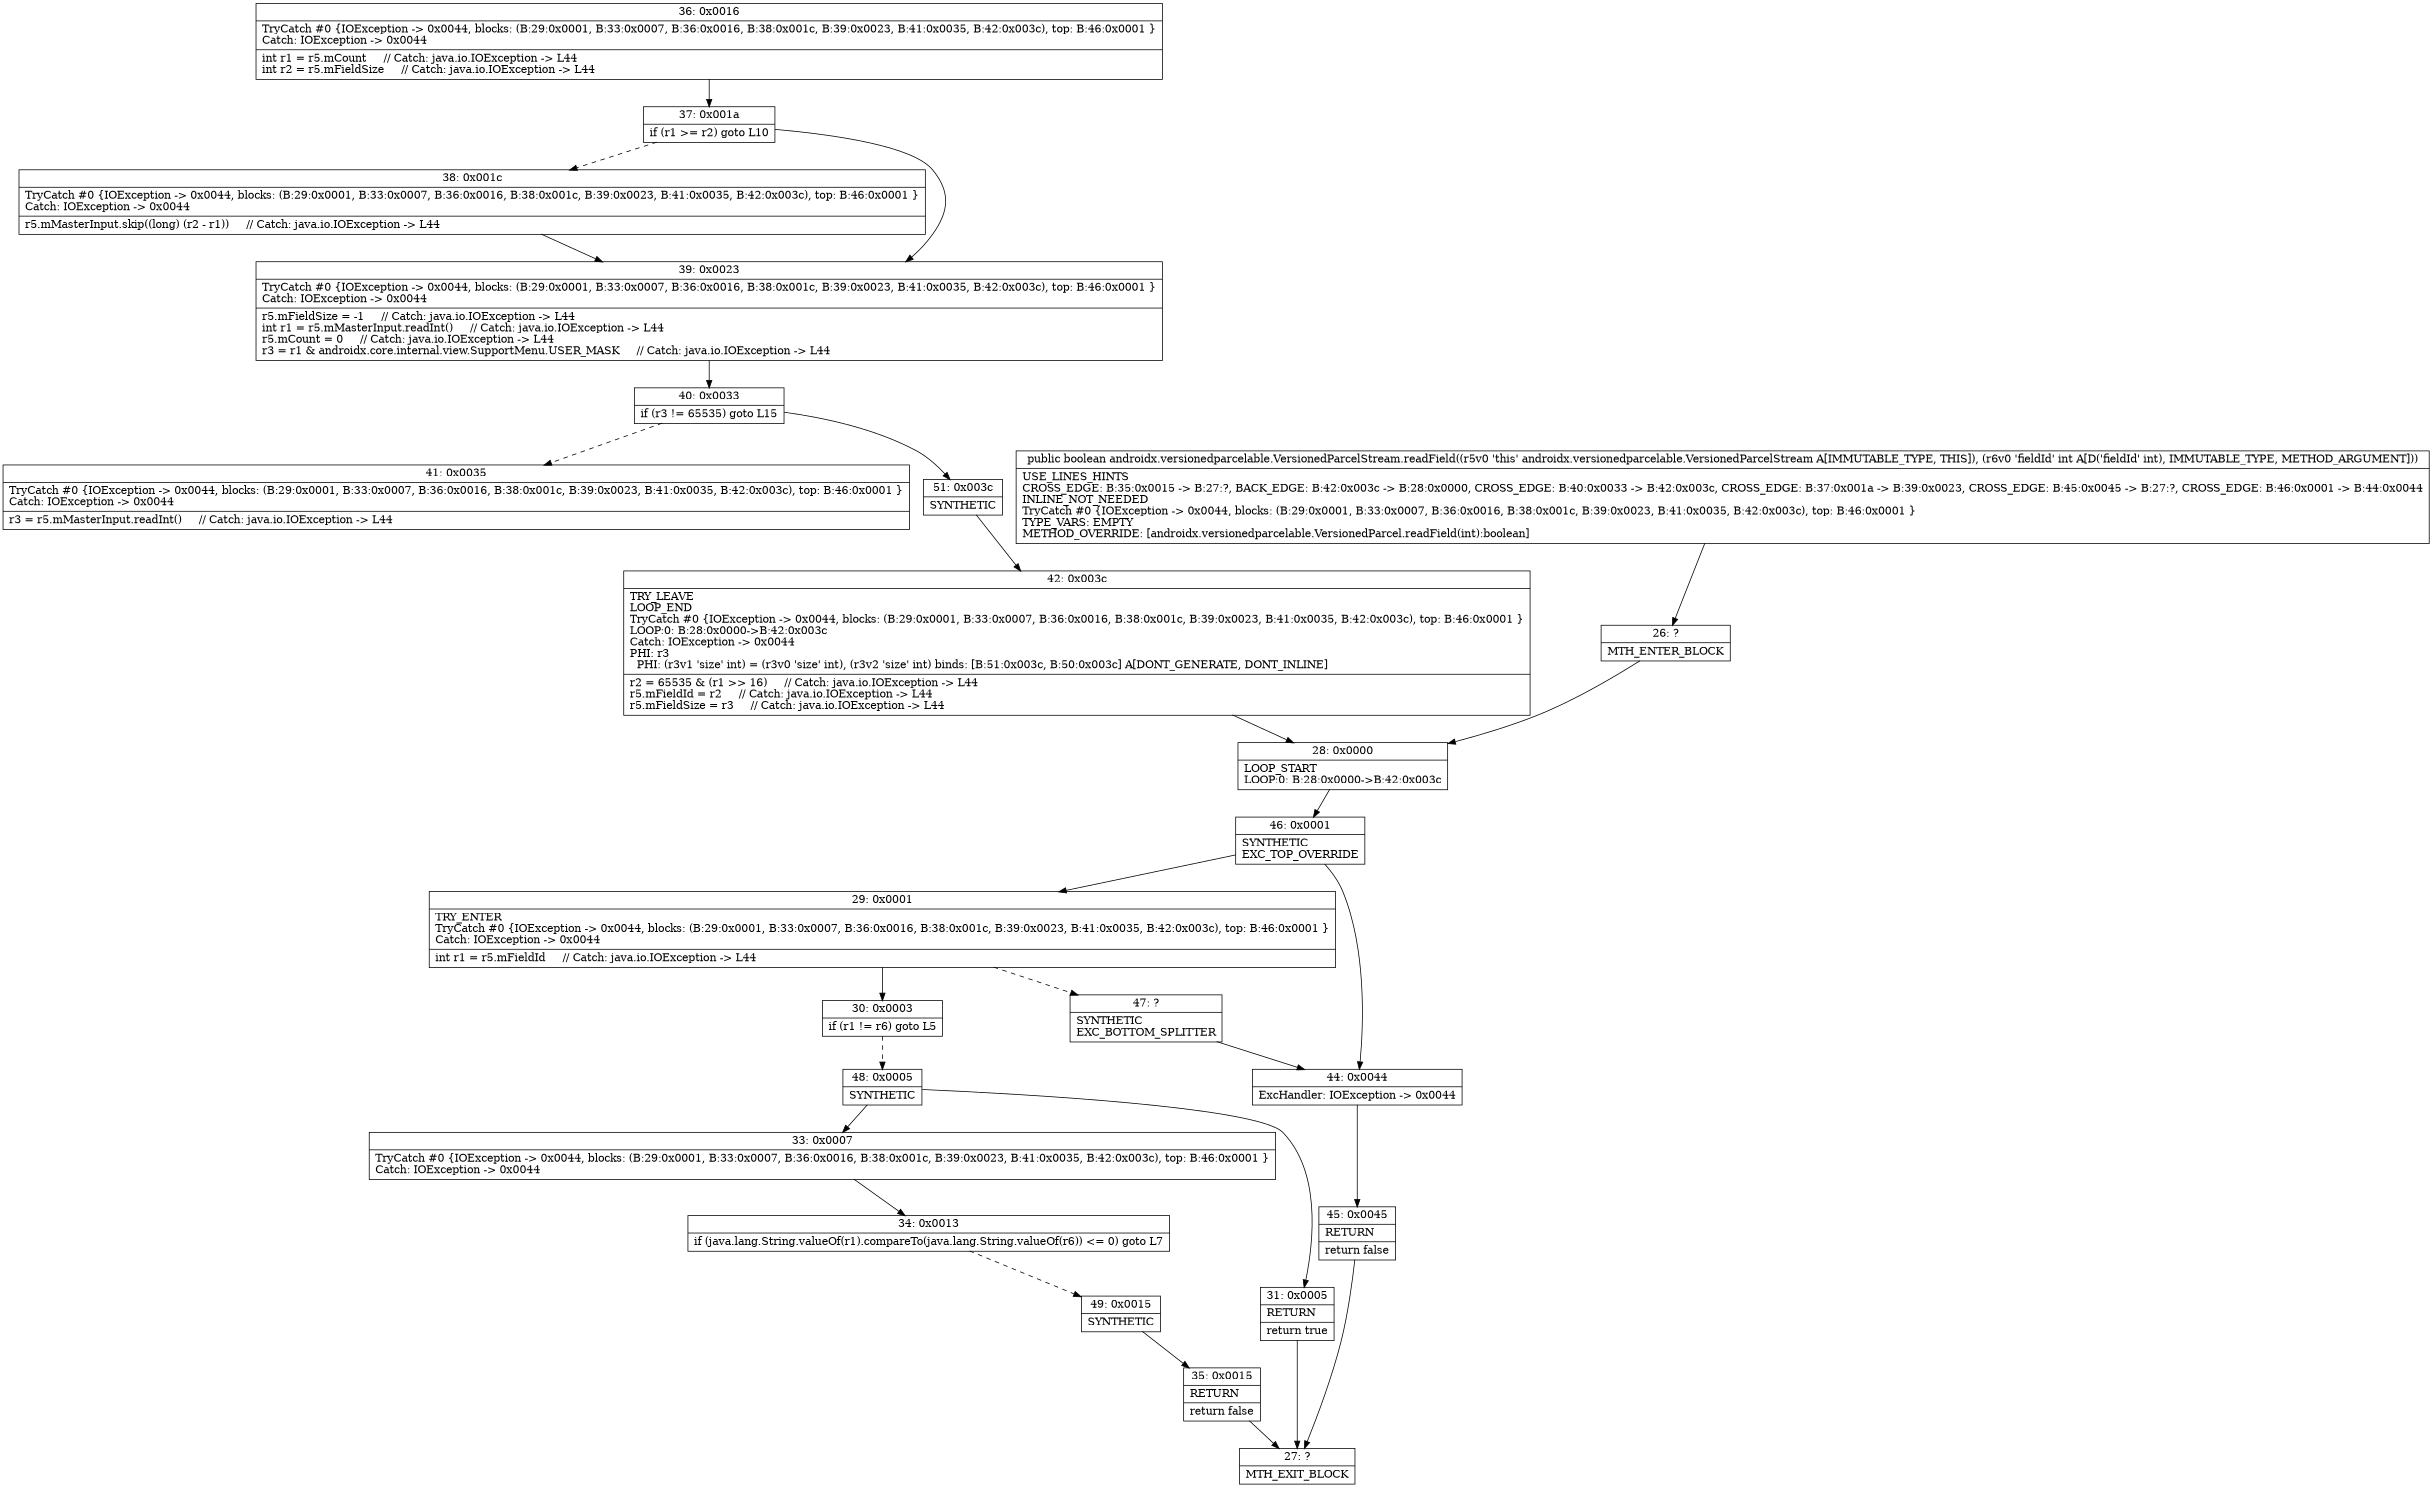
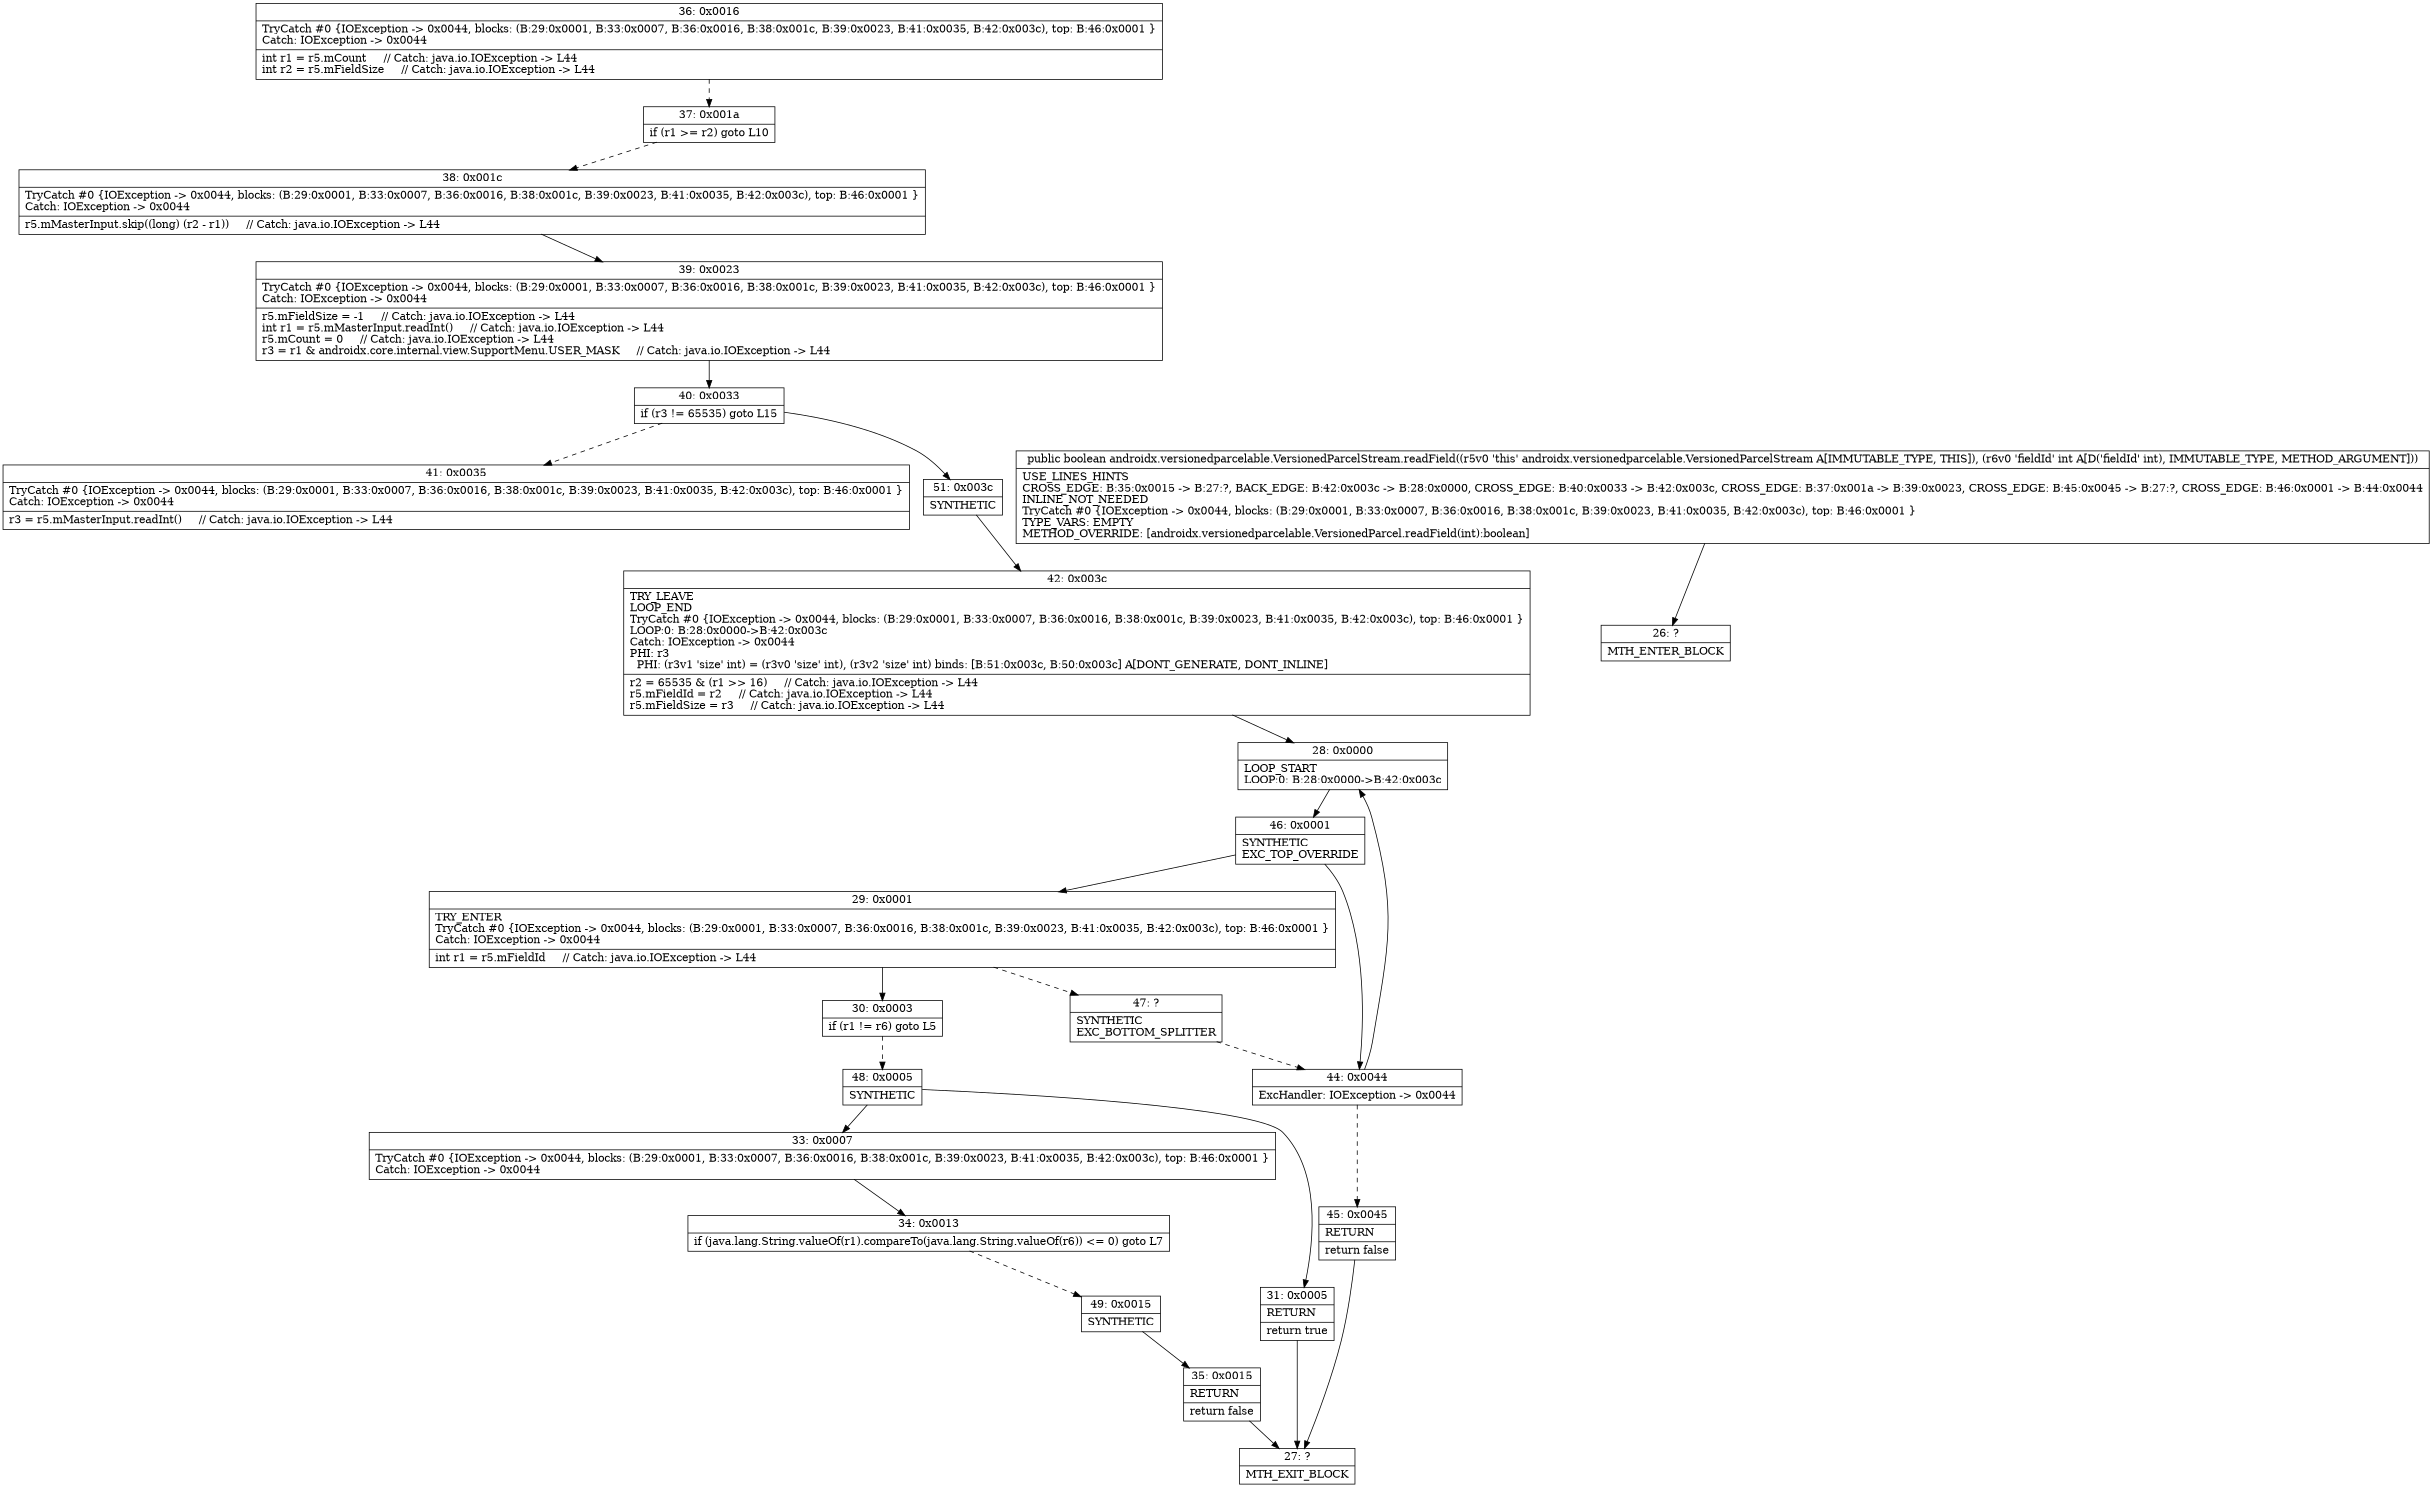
  digraph {
    node [shape=record]
    n1 [label="{26\:\ ?|MTH_ENTER_BLOCK\l}"]
    n2 [label="{28\:\ 0x0000|LOOP_START\lLOOP:0: B:28:0x0000\-\>B:42:0x003c\l}"]
    n3 [label="{46\:\ 0x0001|SYNTHETIC\lEXC_TOP_OVERRIDE\l}"]
    n4 [label="{29\:\ 0x0001|TRY_ENTER\lTryCatch #0 \{IOException \-\> 0x0044, blocks: (B:29:0x0001, B:33:0x0007, B:36:0x0016, B:38:0x001c, B:39:0x0023, B:41:0x0035, B:42:0x003c), top: B:46:0x0001 \}\lCatch: IOException \-\> 0x0044\l|int r1 = r5.mFieldId     \/\/ Catch: java.io.IOException \-\> L44\l}"]
    n5 [label="{44\:\ 0x0044|ExcHandler: IOException \-\> 0x0044\l}"]
    n6 [label="{30\:\ 0x0003|if (r1 != r6) goto L5\l}"]
    n7 [label="{47\:\ ?|SYNTHETIC\lEXC_BOTTOM_SPLITTER\l}"]
    n8 [label="{45\:\ 0x0045|RETURN\l|return false\l}"]
    n9 [label="{48\:\ 0x0005|SYNTHETIC\l}"]
    n10 [label="{33\:\ 0x0007|TryCatch #0 \{IOException \-\> 0x0044, blocks: (B:29:0x0001, B:33:0x0007, B:36:0x0016, B:38:0x001c, B:39:0x0023, B:41:0x0035, B:42:0x003c), top: B:46:0x0001 \}\lCatch: IOException \-\> 0x0044\l}"]
    n11 [label="{34\:\ 0x0013|if (java.lang.String.valueOf(r1).compareTo(java.lang.String.valueOf(r6)) \<= 0) goto L7\l}"]
    n12 [label="{31\:\ 0x0005|RETURN\l|return true\l}"]
    n13 [label="{49\:\ 0x0015|SYNTHETIC\l}"]
    n14 [label="{36\:\ 0x0016|TryCatch #0 \{IOException \-\> 0x0044, blocks: (B:29:0x0001, B:33:0x0007, B:36:0x0016, B:38:0x001c, B:39:0x0023, B:41:0x0035, B:42:0x003c), top: B:46:0x0001 \}\lCatch: IOException \-\> 0x0044\l|int r1 = r5.mCount     \/\/ Catch: java.io.IOException \-\> L44\lint r2 = r5.mFieldSize     \/\/ Catch: java.io.IOException \-\> L44\l}"]
    n15 [label="{37\:\ 0x001a|if (r1 \>= r2) goto L10\l}"]
    n16 [label="{35\:\ 0x0015|RETURN\l|return false\l}"]
    n17 [label="{38\:\ 0x001c|TryCatch #0 \{IOException \-\> 0x0044, blocks: (B:29:0x0001, B:33:0x0007, B:36:0x0016, B:38:0x001c, B:39:0x0023, B:41:0x0035, B:42:0x003c), top: B:46:0x0001 \}\lCatch: IOException \-\> 0x0044\l|r5.mMasterInput.skip((long) (r2 \- r1))     \/\/ Catch: java.io.IOException \-\> L44\l}"]
    n18 [label="{39\:\ 0x0023|TryCatch #0 \{IOException \-\> 0x0044, blocks: (B:29:0x0001, B:33:0x0007, B:36:0x0016, B:38:0x001c, B:39:0x0023, B:41:0x0035, B:42:0x003c), top: B:46:0x0001 \}\lCatch: IOException \-\> 0x0044\l|r5.mFieldSize = \-1     \/\/ Catch: java.io.IOException \-\> L44\lint r1 = r5.mMasterInput.readInt()     \/\/ Catch: java.io.IOException \-\> L44\lr5.mCount = 0     \/\/ Catch: java.io.IOException \-\> L44\lr3 = r1 & androidx.core.internal.view.SupportMenu.USER_MASK     \/\/ Catch: java.io.IOException \-\> L44\l}"]
    n19 [label="{40\:\ 0x0033|if (r3 != 65535) goto L15\l}"]
    n20 [label="{41\:\ 0x0035|TryCatch #0 \{IOException \-\> 0x0044, blocks: (B:29:0x0001, B:33:0x0007, B:36:0x0016, B:38:0x001c, B:39:0x0023, B:41:0x0035, B:42:0x003c), top: B:46:0x0001 \}\lCatch: IOException \-\> 0x0044\l|r3 = r5.mMasterInput.readInt()     \/\/ Catch: java.io.IOException \-\> L44\l}"]
    n21 [label="{51\:\ 0x003c|SYNTHETIC\l}"]
    n22 [label="{42\:\ 0x003c|TRY_LEAVE\lLOOP_END\lTryCatch #0 \{IOException \-\> 0x0044, blocks: (B:29:0x0001, B:33:0x0007, B:36:0x0016, B:38:0x001c, B:39:0x0023, B:41:0x0035, B:42:0x003c), top: B:46:0x0001 \}\lLOOP:0: B:28:0x0000\-\>B:42:0x003c\lCatch: IOException \-\> 0x0044\lPHI: r3 \l  PHI: (r3v1 'size' int) = (r3v0 'size' int), (r3v2 'size' int) binds: [B:51:0x003c, B:50:0x003c] A[DONT_GENERATE, DONT_INLINE]\l|r2 = 65535 & (r1 \>\> 16)     \/\/ Catch: java.io.IOException \-\> L44\lr5.mFieldId = r2     \/\/ Catch: java.io.IOException \-\> L44\lr5.mFieldSize = r3     \/\/ Catch: java.io.IOException \-\> L44\l}"]
    n23 [label="{27\:\ ?|MTH_EXIT_BLOCK\l}"]
    n24 [label="{public boolean androidx.versionedparcelable.VersionedParcelStream.readField((r5v0 'this' androidx.versionedparcelable.VersionedParcelStream A[IMMUTABLE_TYPE, THIS]), (r6v0 'fieldId' int A[D('fieldId' int), IMMUTABLE_TYPE, METHOD_ARGUMENT]))  | USE_LINES_HINTS\lCROSS_EDGE: B:35:0x0015 \-\> B:27:?, BACK_EDGE: B:42:0x003c \-\> B:28:0x0000, CROSS_EDGE: B:40:0x0033 \-\> B:42:0x003c, CROSS_EDGE: B:37:0x001a \-\> B:39:0x0023, CROSS_EDGE: B:45:0x0045 \-\> B:27:?, CROSS_EDGE: B:46:0x0001 \-\> B:44:0x0044\lINLINE_NOT_NEEDED\lTryCatch #0 \{IOException \-\> 0x0044, blocks: (B:29:0x0001, B:33:0x0007, B:36:0x0016, B:38:0x001c, B:39:0x0023, B:41:0x0035, B:42:0x003c), top: B:46:0x0001 \}\lTYPE_VARS: EMPTY\lMETHOD_OVERRIDE: [androidx.versionedparcelable.VersionedParcel.readField(int):boolean]\l}"]
-   n1 -> n2
+   n5 -> n2
    n2 -> n3
    n3 -> n4
    n3 -> n5
    n4 -> n6
    n4 -> n7 [style=dashed]
-   n5 -> n8
+   n5 -> n8 [style=dashed]
    n6 -> n9 [style=dashed]
-   n7 -> n5
+   n7 -> n5 [style=dashed]
    n8 -> n23
    n9 -> n10
    n9 -> n12
    n10 -> n11
    n11 -> n13 [style=dashed]
    n12 -> n23
    n13 -> n16
-   n14 -> n15
+   n14 -> n15 [style=dashed]
    n15 -> n17 [style=dashed]
-   n15 -> n18
    n16 -> n23
    n17 -> n18
    n18 -> n19
    n19 -> n20 [style=dashed]
    n19 -> n21
    n21 -> n22
    n22 -> n2
    n24 -> n1
  }
